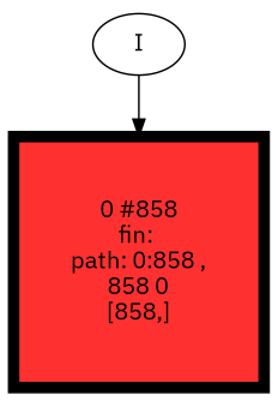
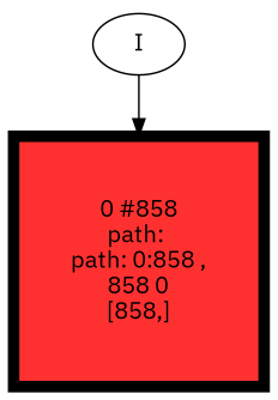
  digraph {
    fontname="IBM Plex Sans"
    node [fontname="IBM Plex Sans"]
-   n1 [fillcolor=firebrick1 height=2.04844 label="0 #858\nfin: \n path: 0:858 , \n858 0\n[858,]" penwidth=6.75577 shape=box style=filled width=2.04844]
+   n1 [fillcolor=firebrick1 height=2.04844 label="0 #858\npath: \n path: 0:858 , \n858 0\n[858,]" penwidth=6.75577 shape=box style=filled width=2.04844]
    I
    I -> n1 [fontname="IBM Plex Sans"]
  }
